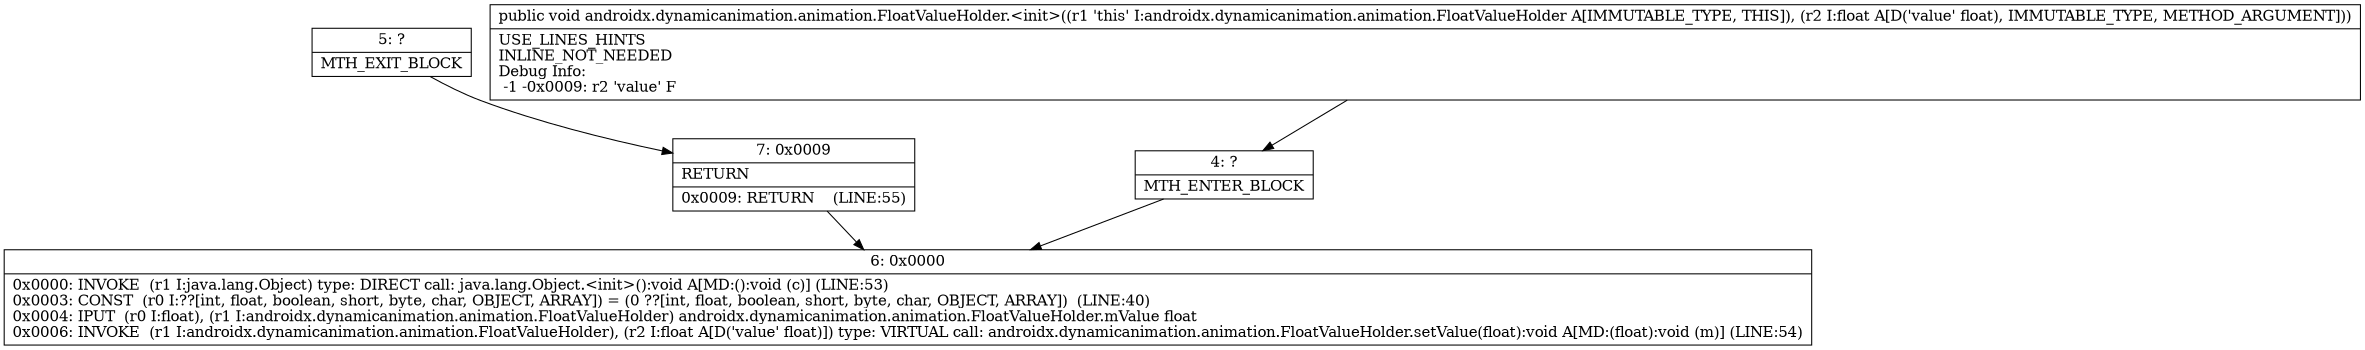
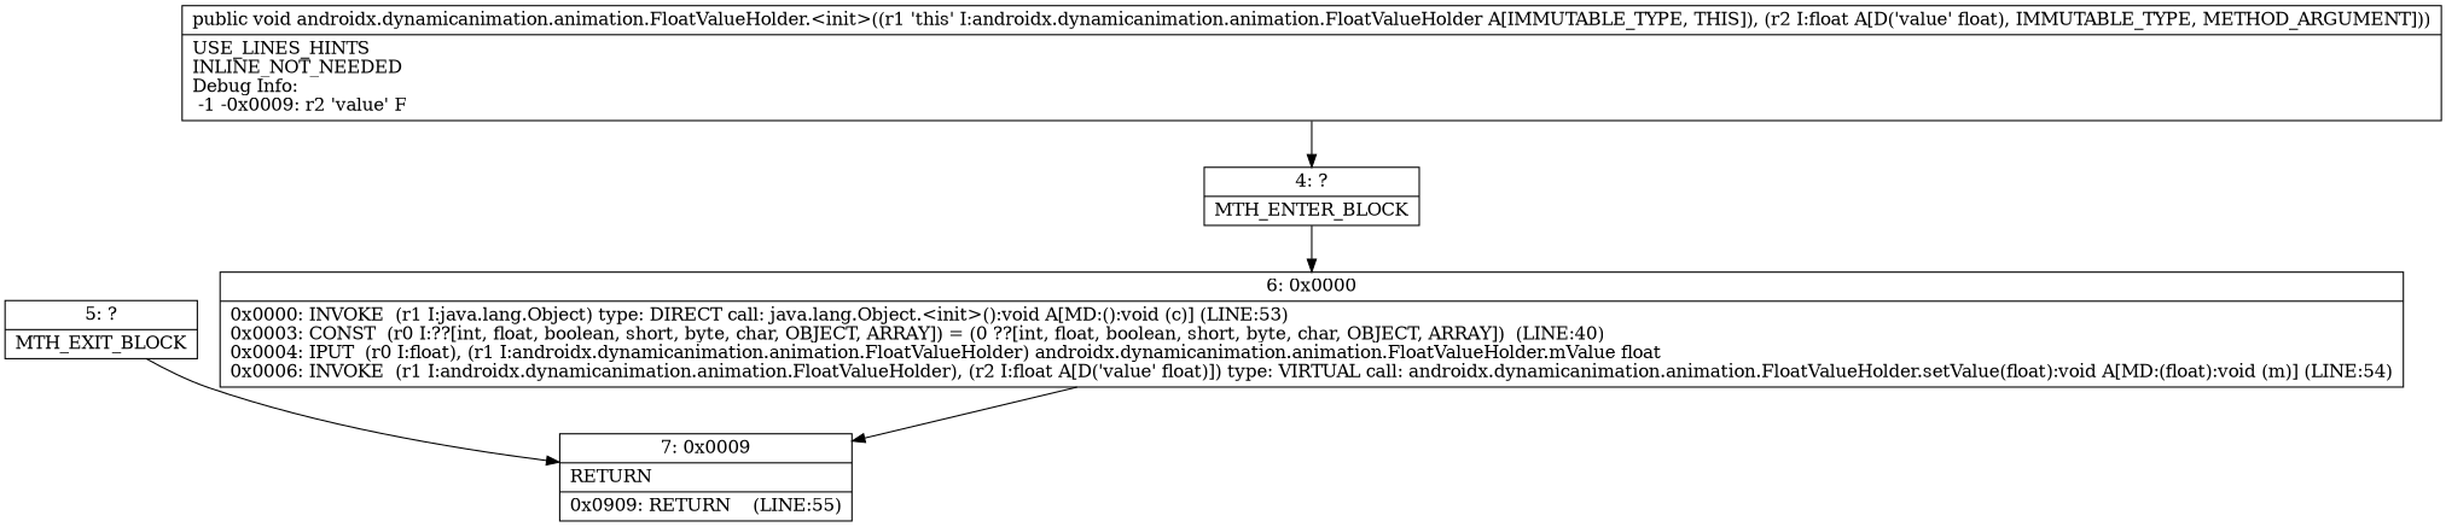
  digraph {
    node [shape=record]
    n1 [label="{4\:\ ?|MTH_ENTER_BLOCK\l}"]
    n2 [label="{6\:\ 0x0000|0x0000: INVOKE  (r1 I:java.lang.Object) type: DIRECT call: java.lang.Object.\<init\>():void A[MD:():void (c)] (LINE:53)\l0x0003: CONST  (r0 I:??[int, float, boolean, short, byte, char, OBJECT, ARRAY]) = (0 ??[int, float, boolean, short, byte, char, OBJECT, ARRAY])  (LINE:40)\l0x0004: IPUT  (r0 I:float), (r1 I:androidx.dynamicanimation.animation.FloatValueHolder) androidx.dynamicanimation.animation.FloatValueHolder.mValue float \l0x0006: INVOKE  (r1 I:androidx.dynamicanimation.animation.FloatValueHolder), (r2 I:float A[D('value' float)]) type: VIRTUAL call: androidx.dynamicanimation.animation.FloatValueHolder.setValue(float):void A[MD:(float):void (m)] (LINE:54)\l}"]
-   n3 [label="{7\:\ 0x0009|RETURN\l|0x0009: RETURN    (LINE:55)\l}"]
+   n3 [label="{7\:\ 0x0009|RETURN\l|0x0909: RETURN    (LINE:55)\l}"]
    n4 [label="{5\:\ ?|MTH_EXIT_BLOCK\l}"]
    n5 [label="{public void androidx.dynamicanimation.animation.FloatValueHolder.\<init\>((r1 'this' I:androidx.dynamicanimation.animation.FloatValueHolder A[IMMUTABLE_TYPE, THIS]), (r2 I:float A[D('value' float), IMMUTABLE_TYPE, METHOD_ARGUMENT]))  | USE_LINES_HINTS\lINLINE_NOT_NEEDED\lDebug Info:\l  \-1 \-0x0009: r2 'value' F\l}"]
    n1 -> n2
-   n3 -> n2
+   n2 -> n3
    n4 -> n3
    n5 -> n1
  }
